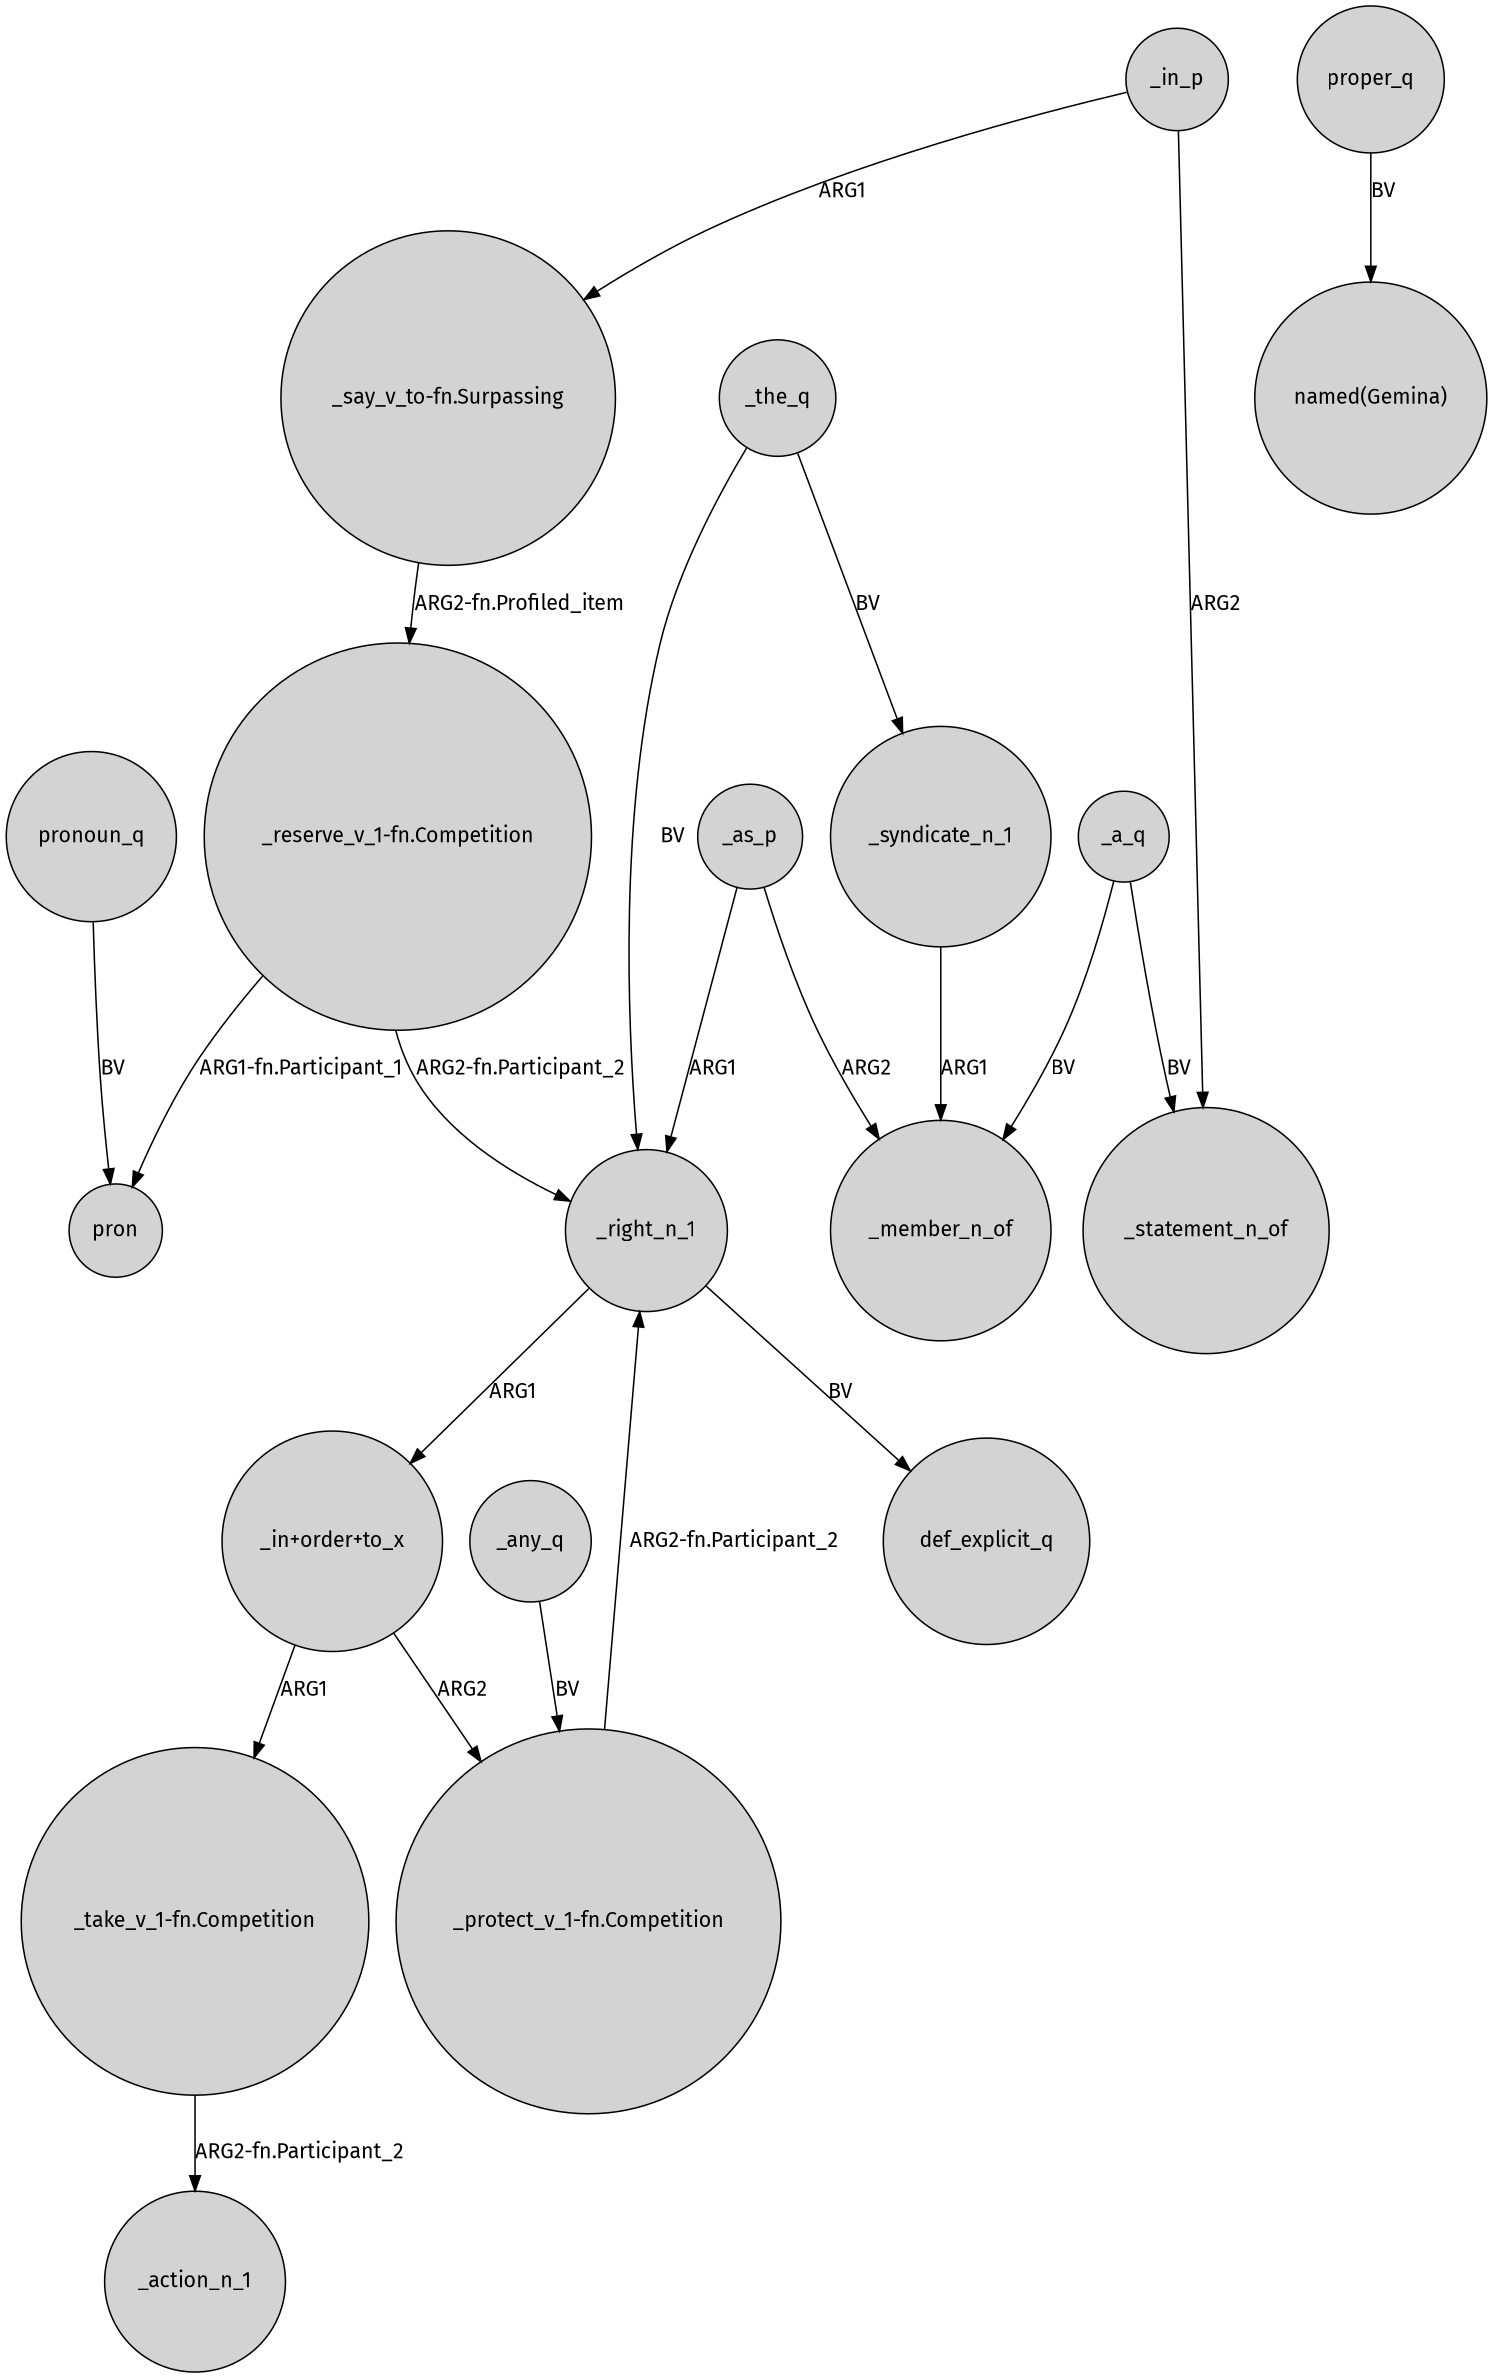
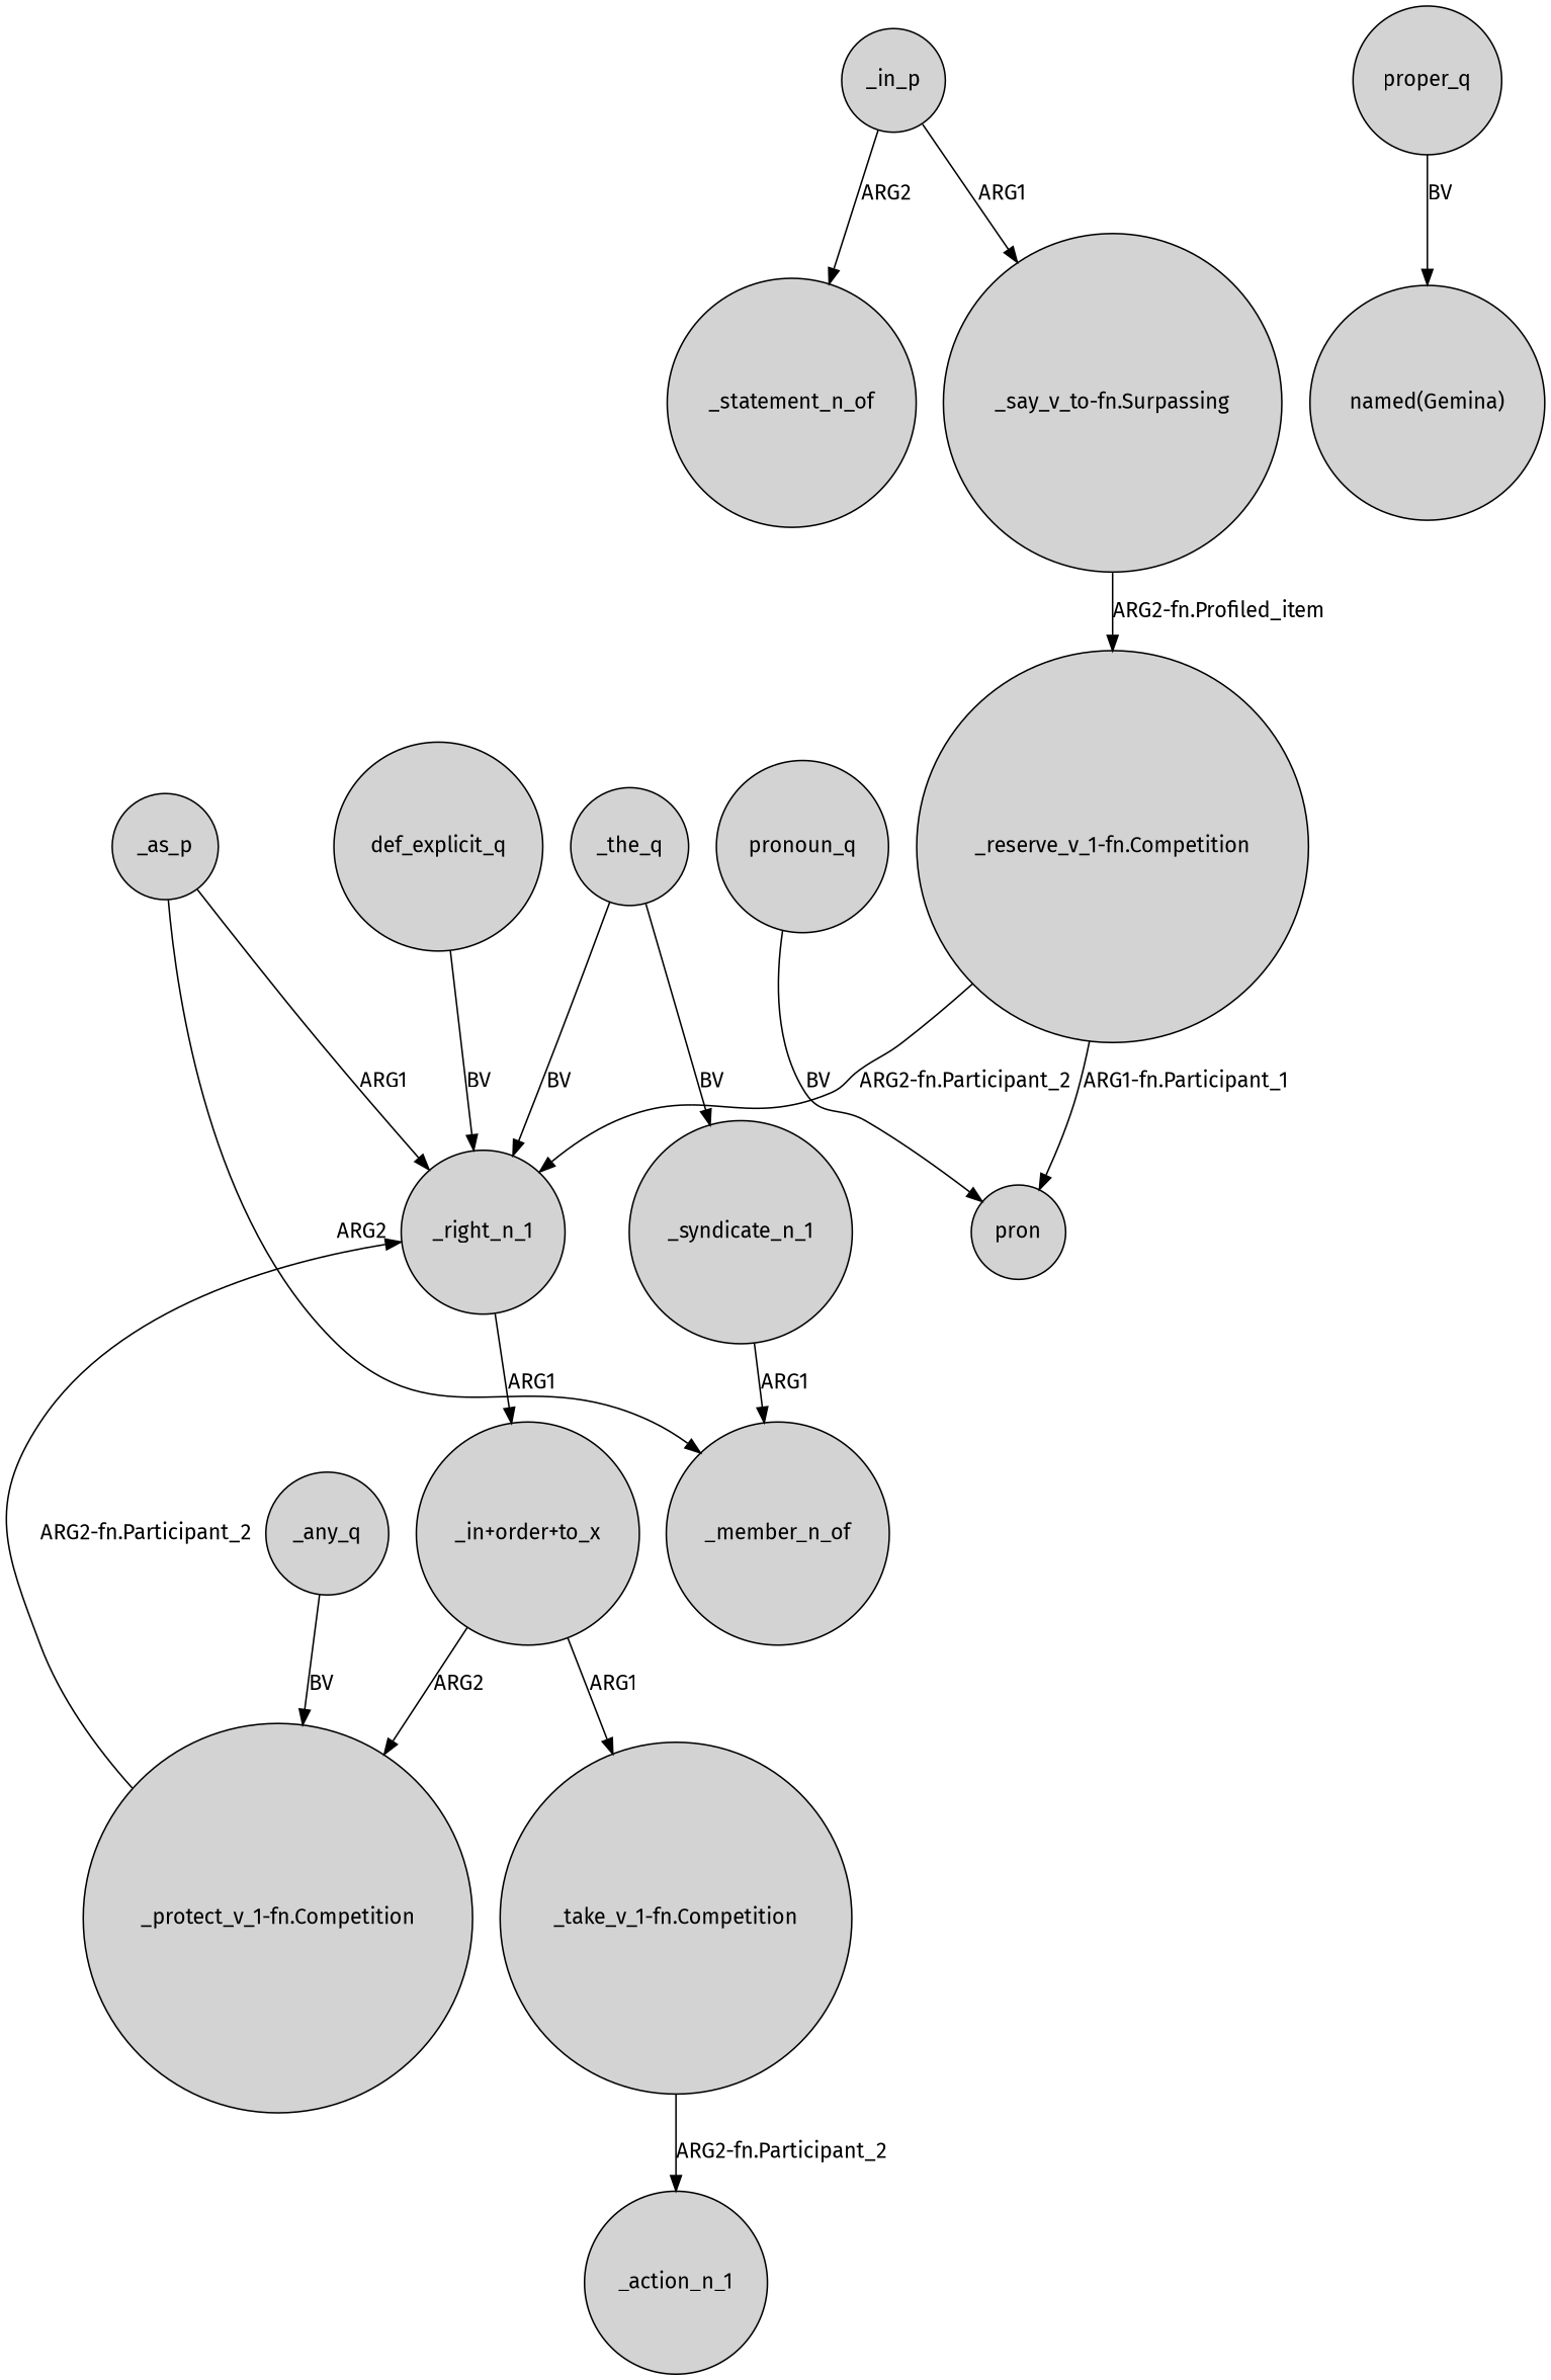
  digraph {
    fontname="Fira Sans"
    node [fontname="Fira Sans" shape=circle style=filled]
    edge [fontname="Fira Sans"]
    "_reserve_v_1-fn.Competition"
    _right_n_1
    pron
    "_in+order+to_x"
    "_take_v_1-fn.Competition"
    "_protect_v_1-fn.Competition"
    _syndicate_n_1
    _member_n_of
    def_explicit_q
    _action_n_1
-   _a_q
    _statement_n_of
    proper_q
    "named(Gemina)"
    "_say_v_to-fn.Surpassing"
    _as_p
    pronoun_q
    _the_q
    _in_p
    _any_q
    "_reserve_v_1-fn.Competition" -> _right_n_1 [label="ARG2-fn.Participant_2"]
    "_reserve_v_1-fn.Competition" -> pron [label="ARG1-fn.Participant_1"]
    _right_n_1 -> "_in+order+to_x" [label=ARG1]
    "_in+order+to_x" -> "_take_v_1-fn.Competition" [label=ARG1]
    "_in+order+to_x" -> "_protect_v_1-fn.Competition" [label=ARG2]
    "_take_v_1-fn.Competition" -> _action_n_1 [label="ARG2-fn.Participant_2"]
    "_protect_v_1-fn.Competition" -> _right_n_1 [label="ARG2-fn.Participant_2"]
    _syndicate_n_1 -> _member_n_of [label=ARG1]
-   _right_n_1 -> def_explicit_q [label=BV]
-   _a_q -> _member_n_of [label=BV]
-   _a_q -> _statement_n_of [label=BV]
+   def_explicit_q -> _right_n_1 [label=BV]
    proper_q -> "named(Gemina)" [label=BV]
    "_say_v_to-fn.Surpassing" -> "_reserve_v_1-fn.Competition" [label="ARG2-fn.Profiled_item"]
    _as_p -> _right_n_1 [label=ARG1]
    _as_p -> _member_n_of [label=ARG2]
    pronoun_q -> pron [label=BV]
    _the_q -> _right_n_1 [label=BV]
    _the_q -> _syndicate_n_1 [label=BV]
    _in_p -> _statement_n_of [label=ARG2]
    _in_p -> "_say_v_to-fn.Surpassing" [label=ARG1]
    _any_q -> "_protect_v_1-fn.Competition" [label=BV]
  }
